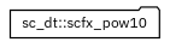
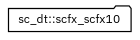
  digraph {
    rankdir=LR
    fontname="IBM Plex Sans"
-   n1 [color=black fillcolor=white fontname="IBM Plex Sans" fontsize=10 height=0.2 label="sc_dt::scfx_pow10" shape=folder style=filled width=0.4]
+   n1 [color=black fillcolor=white fontname="IBM Plex Sans" fontsize=10 height=0.2 label="sc_dt::scfx_scfx10" shape=folder style=filled width=0.4]
  }
